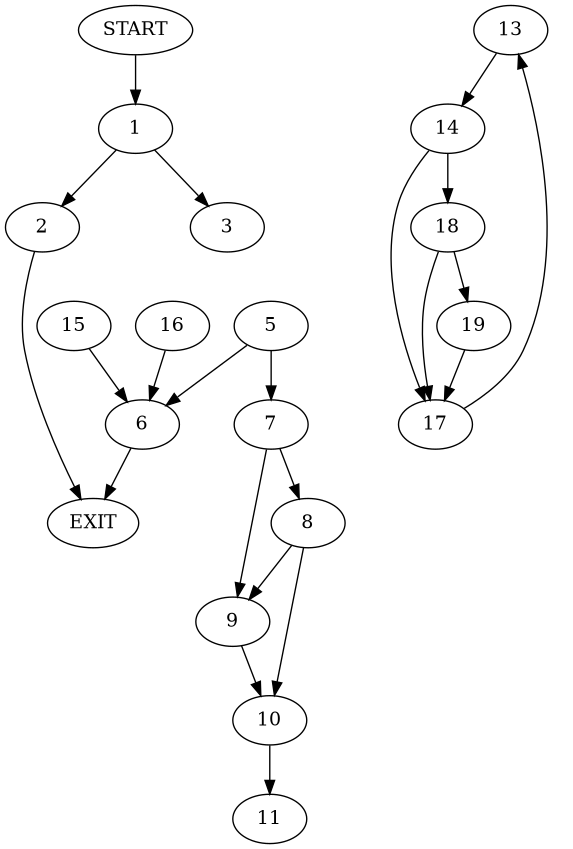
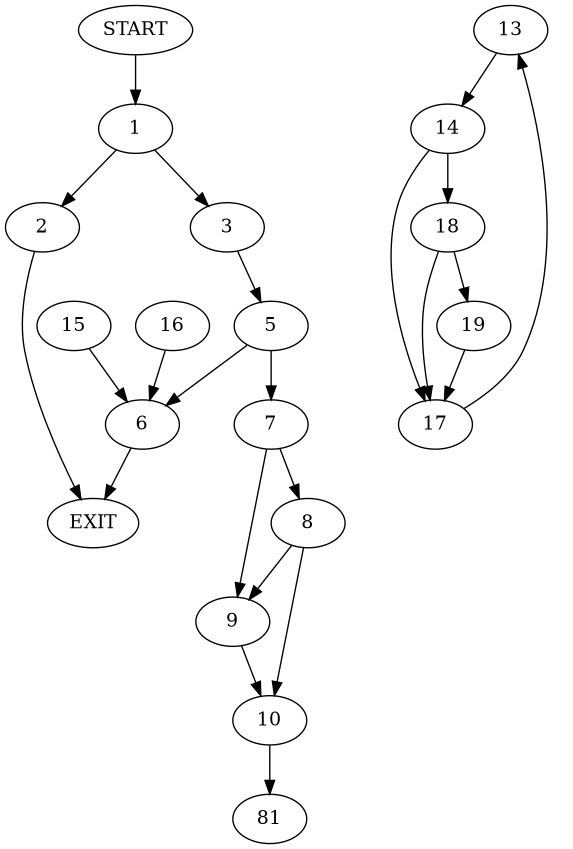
  digraph {
    n1 [label=START]
    1
    2
    3
    n5 [label=EXIT]
    5
    6
    7
    8
    9
    10
-   11
+   11 [label=81]
    13
    14
    17
    18
    15
    19
    16
    n1 -> 1
    1 -> 2
    1 -> 3
    2 -> n5
+   3 -> 5
    5 -> 6
    5 -> 7
    6 -> n5
    7 -> 8
    7 -> 9
    8 -> 9
    8 -> 10
    9 -> 10
    10 -> 11
    13 -> 14
    14 -> 17
    14 -> 18
    17 -> 13
    18 -> 17
    18 -> 19
    15 -> 6
    19 -> 17
    16 -> 6
  }
